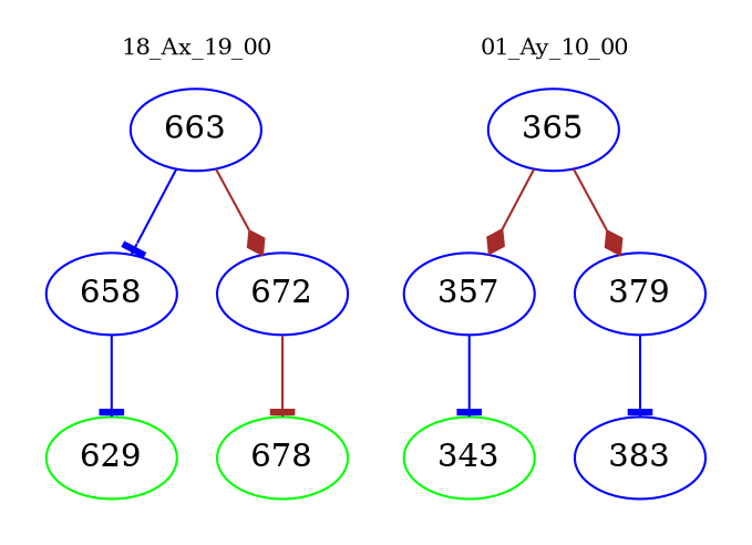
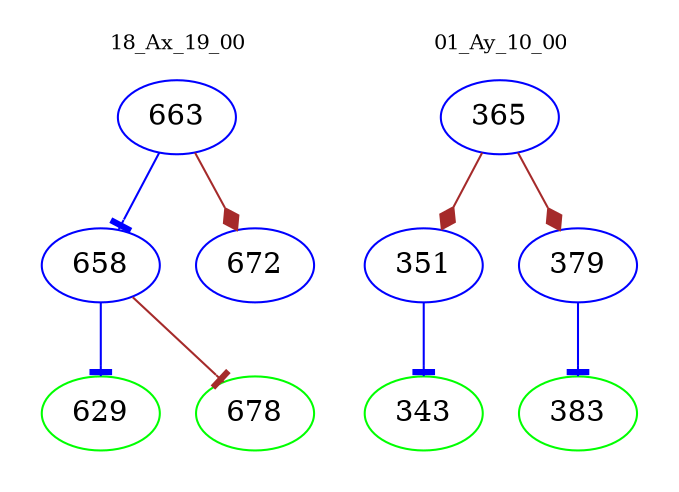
  digraph {
    node [color=blue]
    edge [arrowhead=tee color=blue]
    n1 [label=663]
    n2 [label=658]
    n3 [label=672]
    n4 [color=green label=629]
    n5 [color=green label=678]
    n6 [label=365]
-   n7 [label=357]
+   n7 [label=351]
    n8 [label=379]
    n9 [color=green label=343]
-   n10 [label=383]
+   n10 [color=green label=383]
    subgraph cluster_1 {
      color=white
      fontsize=10
      label="18_Ax_19_00"
      n1
      n2
      n3
      n4
      n5
    }
    subgraph cluster_2 {
      color=white
      fontsize=10
      label="01_Ay_10_00"
      n6
      n7
      n8
      n9
      n10
    }
    n1 -> n2
    n1 -> n3 [arrowhead=diamond color=brown]
    n2 -> n4
-   n3 -> n5 [color=brown]
+   n2 -> n5 [color=brown]
    n6 -> n7 [arrowhead=diamond color=brown]
    n6 -> n8 [arrowhead=diamond color=brown]
    n7 -> n9
    n8 -> n10
  }
